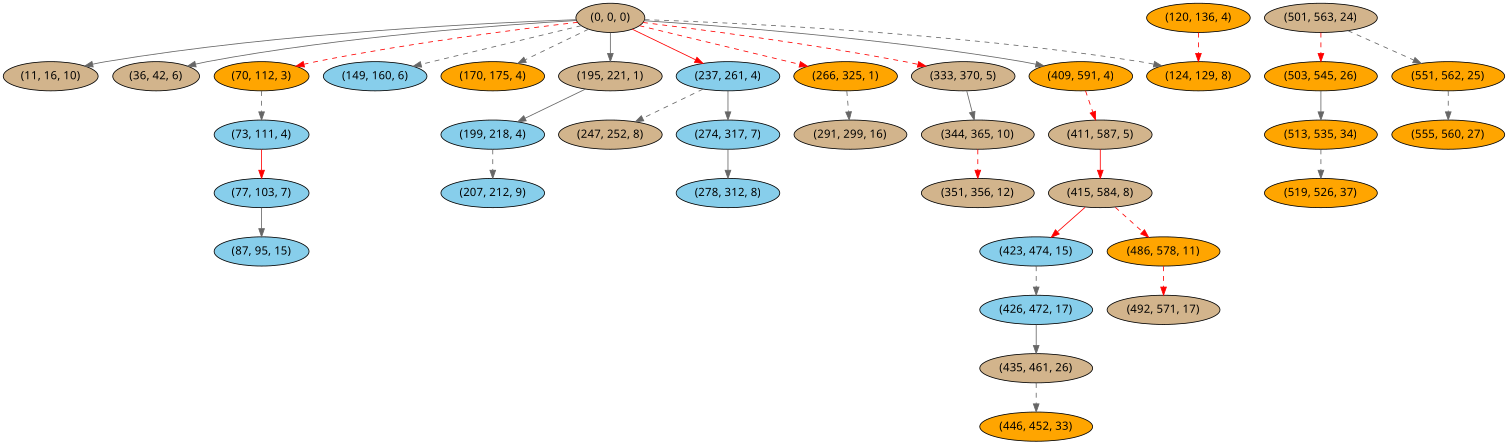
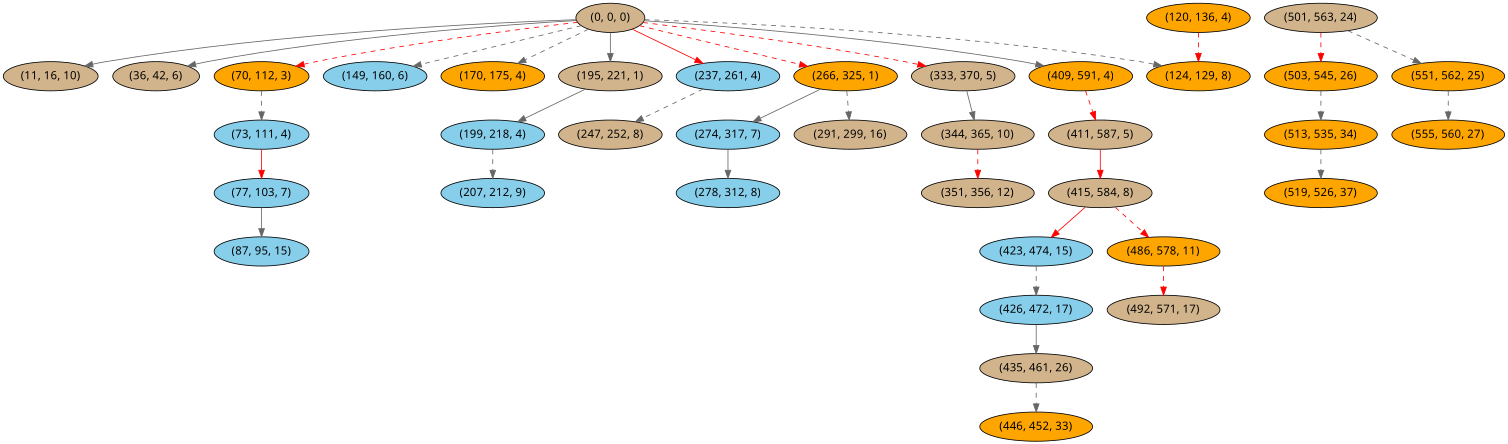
  digraph {
    fontname="Noto Sans"
    node [fillcolor=tan fontname="Noto Sans" style=filled]
    edge [color=gray40 fontname="Noto Sans" style=dashed]
    "(0, 0, 0)"
    "(11, 16, 10)"
    "(36, 42, 6)"
    "(70, 112, 3)" [fillcolor=orange]
    "(149, 160, 6)" [fillcolor=skyblue]
    "(170, 175, 4)" [fillcolor=orange]
    "(195, 221, 1)"
    "(237, 261, 4)" [fillcolor=skyblue]
    "(266, 325, 1)" [fillcolor=orange]
    "(333, 370, 5)"
    "(409, 591, 4)" [fillcolor=orange]
    "(124, 129, 8)" [fillcolor=orange]
    "(73, 111, 4)" [fillcolor=skyblue]
    "(120, 136, 4)" [fillcolor=orange]
    "(199, 218, 4)" [fillcolor=skyblue]
    "(247, 252, 8)"
    "(274, 317, 7)" [fillcolor=skyblue]
    "(291, 299, 16)"
    "(344, 365, 10)"
    "(411, 587, 5)"
    "(77, 103, 7)" [fillcolor=skyblue]
    "(87, 95, 15)" [fillcolor=skyblue]
    "(207, 212, 9)" [fillcolor=skyblue]
    "(278, 312, 8)" [fillcolor=skyblue]
    "(351, 356, 12)"
    "(415, 584, 8)"
    "(423, 474, 15)" [fillcolor=skyblue]
    "(486, 578, 11)" [fillcolor=orange]
    "(426, 472, 17)" [fillcolor=skyblue]
    "(492, 571, 17)"
    "(435, 461, 26)"
    "(446, 452, 33)" [fillcolor=orange]
    "(503, 545, 26)" [fillcolor=orange]
    "(501, 563, 24)"
    "(551, 562, 25)" [fillcolor=orange]
    "(513, 535, 34)" [fillcolor=orange]
    "(555, 560, 27)" [fillcolor=orange]
    "(519, 526, 37)" [fillcolor=orange]
    "(0, 0, 0)" -> "(11, 16, 10)" [style=solid]
    "(0, 0, 0)" -> "(36, 42, 6)" [style=solid]
    "(0, 0, 0)" -> "(70, 112, 3)" [color=red]
    "(0, 0, 0)" -> "(149, 160, 6)"
    "(0, 0, 0)" -> "(170, 175, 4)"
    "(0, 0, 0)" -> "(195, 221, 1)" [style=solid]
    "(0, 0, 0)" -> "(237, 261, 4)" [color=red style=solid]
    "(0, 0, 0)" -> "(266, 325, 1)" [color=red]
    "(0, 0, 0)" -> "(333, 370, 5)" [color=red]
    "(0, 0, 0)" -> "(409, 591, 4)" [style=solid]
    "(0, 0, 0)" -> "(124, 129, 8)"
    "(70, 112, 3)" -> "(73, 111, 4)"
    "(195, 221, 1)" -> "(199, 218, 4)" [style=solid]
    "(237, 261, 4)" -> "(247, 252, 8)"
-   "(237, 261, 4)" -> "(274, 317, 7)" [style=solid]
+   "(266, 325, 1)" -> "(274, 317, 7)" [style=solid]
    "(266, 325, 1)" -> "(291, 299, 16)"
    "(333, 370, 5)" -> "(344, 365, 10)" [style=solid]
    "(409, 591, 4)" -> "(411, 587, 5)" [color=red]
    "(73, 111, 4)" -> "(77, 103, 7)" [color=red style=solid]
    "(120, 136, 4)" -> "(124, 129, 8)" [color=red]
    "(199, 218, 4)" -> "(207, 212, 9)"
    "(274, 317, 7)" -> "(278, 312, 8)" [style=solid]
    "(344, 365, 10)" -> "(351, 356, 12)" [color=red]
    "(411, 587, 5)" -> "(415, 584, 8)" [color=red style=solid]
    "(77, 103, 7)" -> "(87, 95, 15)" [style=solid]
    "(415, 584, 8)" -> "(423, 474, 15)" [color=red style=solid]
    "(415, 584, 8)" -> "(486, 578, 11)" [color=red]
    "(423, 474, 15)" -> "(426, 472, 17)"
    "(486, 578, 11)" -> "(492, 571, 17)" [color=red]
    "(426, 472, 17)" -> "(435, 461, 26)" [style=solid]
    "(435, 461, 26)" -> "(446, 452, 33)"
-   "(503, 545, 26)" -> "(513, 535, 34)" [style=solid]
+   "(503, 545, 26)" -> "(513, 535, 34)"
    "(501, 563, 24)" -> "(503, 545, 26)" [color=red]
    "(501, 563, 24)" -> "(551, 562, 25)"
    "(551, 562, 25)" -> "(555, 560, 27)"
    "(513, 535, 34)" -> "(519, 526, 37)"
  }
